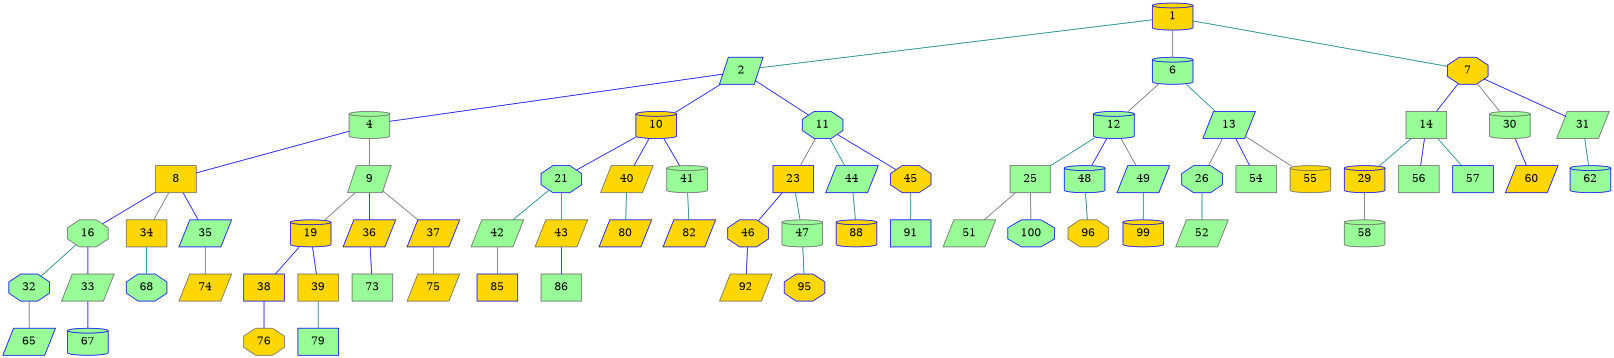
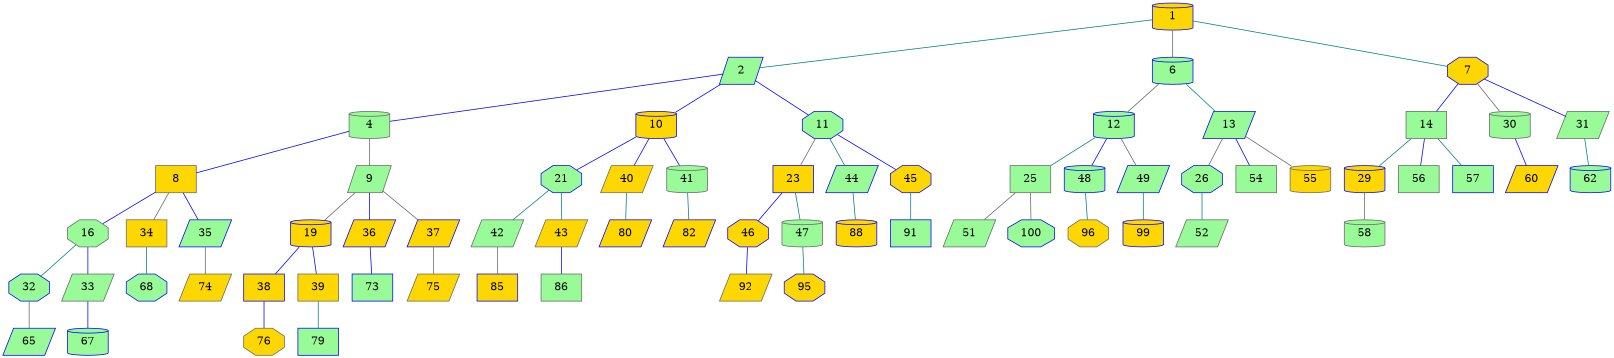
  graph {
    node [color=blue fillcolor=palegreen shape=parallelogram style=filled latent=0.2]
    edge [color=blue]
    1 [fillcolor=gold shape=cylinder super="+3" latent=""]
    2 [latent=1 super="+5"]
    6 [latent=0.5 shape=cylinder]
    7 [fillcolor=gold latent=0.5 shape=octagon super="+15"]
    4 [color=gray40 latent=0.5 shape=cylinder]
    10 [fillcolor=gold latent=0.333333 shape=cylinder super="+20"]
    11 [latent=0.333333 shape=octagon super="+22"]
    12 [latent=0.333333 shape=cylinder super="+24"]
    13 [latent=0.333333 super="+27"]
    14 [color=gray40 latent=0.333333 shape=box super="+28"]
    30 [color=gray40 latent=0.25 shape=cylinder super="+61"]
    31 [color=gray40 latent=0.25 super="+63"]
    8 [color=gray40 fillcolor=gold latent=0.333333 shape=box super="+17"]
    9 [color=gray40 latent=0.333333 super="+18"]
    21 [latent=0.25 shape=octagon]
    40 [color=gray40 fillcolor=gold super="+81"]
    41 [color=gray40 shape=cylinder super="+83"]
    23 [fillcolor=gold latent=0.25 shape=box]
    44 [super="+89"]
    45 [fillcolor=gold shape=octagon super="+90"]
    16 [color=gray40 latent=0.25 shape=octagon]
    34 [color=gray40 fillcolor=gold shape=box super="+69"]
    35 [super="+71"]
    19 [fillcolor=gold latent=0.25 shape=cylinder]
    36 [fillcolor=gold super="+72"]
    37 [fillcolor=gold super="+74"]
    25 [color=gray40 latent=0.25 shape=box super="+50"]
    48 [shape=cylinder super="+97"]
    49 [super="+98"]
    26 [latent=0.25 shape=octagon super="+53"]
    54 [color=gray40 shape=box]
    55 [color=gray40 fillcolor=gold shape=cylinder]
    29 [fillcolor=gold latent=0.25 shape=cylinder super="+59"]
    56 [color=gray40 shape=box]
    57 [shape=box]
    60 [fillcolor=gold]
    62 [shape=cylinder]
    32 [shape=octagon super="+64"]
    33 [color=gray40 super="+66"]
    68 [latent=0.166667 shape=octagon]
    n41 [color=gray40 fillcolor=gold label=74 latent=0.166667]
    38 [fillcolor=gold shape=box super="+77"]
    39 [color=gray40 fillcolor=gold shape=box super="+78"]
-   73 [color=gray40 latent=0.166667 shape=box]
+   73 [latent=0.166667 shape=box]
    75 [color=gray40 fillcolor=gold latent=0.166667]
    42 [color=gray40 super="+84"]
    43 [color=gray40 fillcolor=gold super="+87"]
    80 [fillcolor=gold latent=0.166667]
    82 [fillcolor=gold latent=0.166667]
    46 [fillcolor=gold shape=octagon super="+93"]
    47 [color=gray40 shape=cylinder super="+94"]
    88 [fillcolor=gold latent=0.166667 shape=cylinder]
    91 [latent=0.166667 shape=box]
    51 [color=gray40]
    100 [latent=0.166667 shape=octagon]
    96 [color=gray40 fillcolor=gold latent=0.166667 shape=octagon]
    99 [fillcolor=gold latent=0.166667 shape=cylinder]
    52 [color=gray40]
    58 [color=gray40 shape=cylinder]
    65 [latent=0.166667]
    67 [latent=0.166667 shape=cylinder]
    76 [color=gray40 fillcolor=gold latent=0.166667 shape=octagon]
    79 [latent=0.166667 shape=box]
    85 [fillcolor=gold latent=0.166667 shape=box]
    86 [color=gray40 latent=0.166667 shape=box]
    92 [color=gray40 fillcolor=gold latent=0.166667]
    95 [fillcolor=gold latent=0.166667 shape=octagon]
    1 -- 2 [color=teal]
    1 -- 6 [color=gray40]
    1 -- 7 [color=teal]
    2 -- 4
    2 -- 10
    2 -- 11
    6 -- 12 [color=gray40]
    6 -- 13 [color=teal]
    7 -- 14
    7 -- 30 [color=gray40]
    7 -- 31
    4 -- 8
    4 -- 9 [color=gray40]
    10 -- 21
    10 -- 40
    10 -- 41
    11 -- 23 [color=gray40]
    11 -- 44 [color=teal]
    11 -- 45
    12 -- 25 [color=teal]
    12 -- 48
    12 -- 49 [color=gray40]
    13 -- 26 [color=gray40]
    13 -- 54
    13 -- 55 [color=gray40]
    14 -- 29 [color=teal]
    14 -- 56
    14 -- 57 [color=teal]
    30 -- 60
    31 -- 62 [color=teal]
    8 -- 16
    8 -- 34 [color=gray40]
    8 -- 35
    9 -- 19 [color=gray40]
    9 -- 36
    9 -- 37 [color=gray40]
    21 -- 42 [color=teal]
    21 -- 43 [color=teal]
    40 -- 80 [color=teal]
    41 -- 82 [color=teal]
    23 -- 46
    23 -- 47 [color=teal]
    44 -- 88 [color=teal]
    45 -- 91 [color=teal]
    16 -- 32 [color=teal]
    16 -- 33
    34 -- 68 [color=teal]
    35 -- n41 [color=gray40]
    19 -- 38
    19 -- 39
    36 -- 73
    37 -- 75 [color=gray40]
    25 -- 51 [color=gray40]
    25 -- 100 [color=gray40]
    48 -- 96 [color=teal]
    49 -- 99 [color=teal]
    26 -- 52 [color=teal]
    29 -- 58 [color=gray40]
    32 -- 65 [color=gray40]
    33 -- 67
    38 -- 76
    39 -- 79 [color=teal]
    42 -- 85 [color=gray40]
    43 -- 86
    46 -- 92
    47 -- 95 [color=teal]
  }
